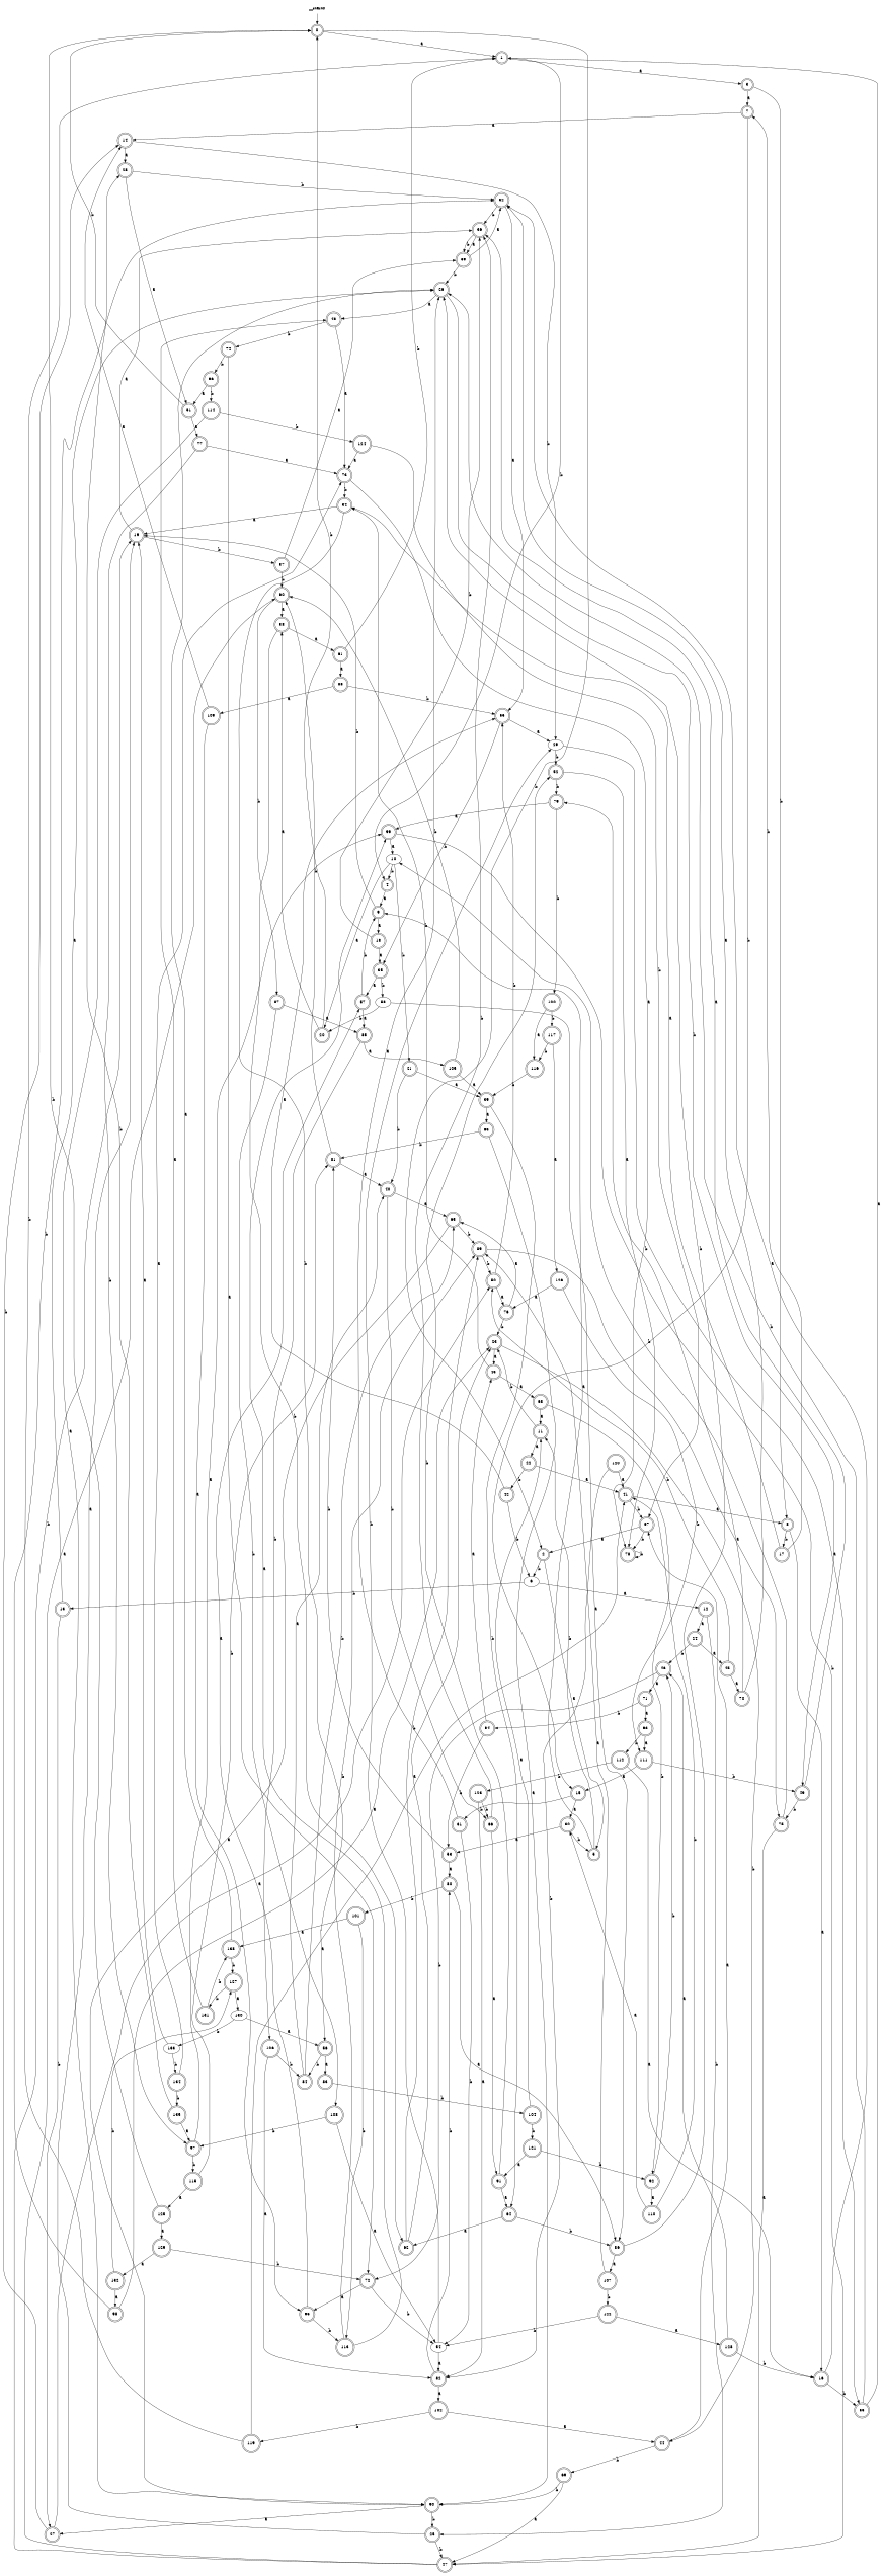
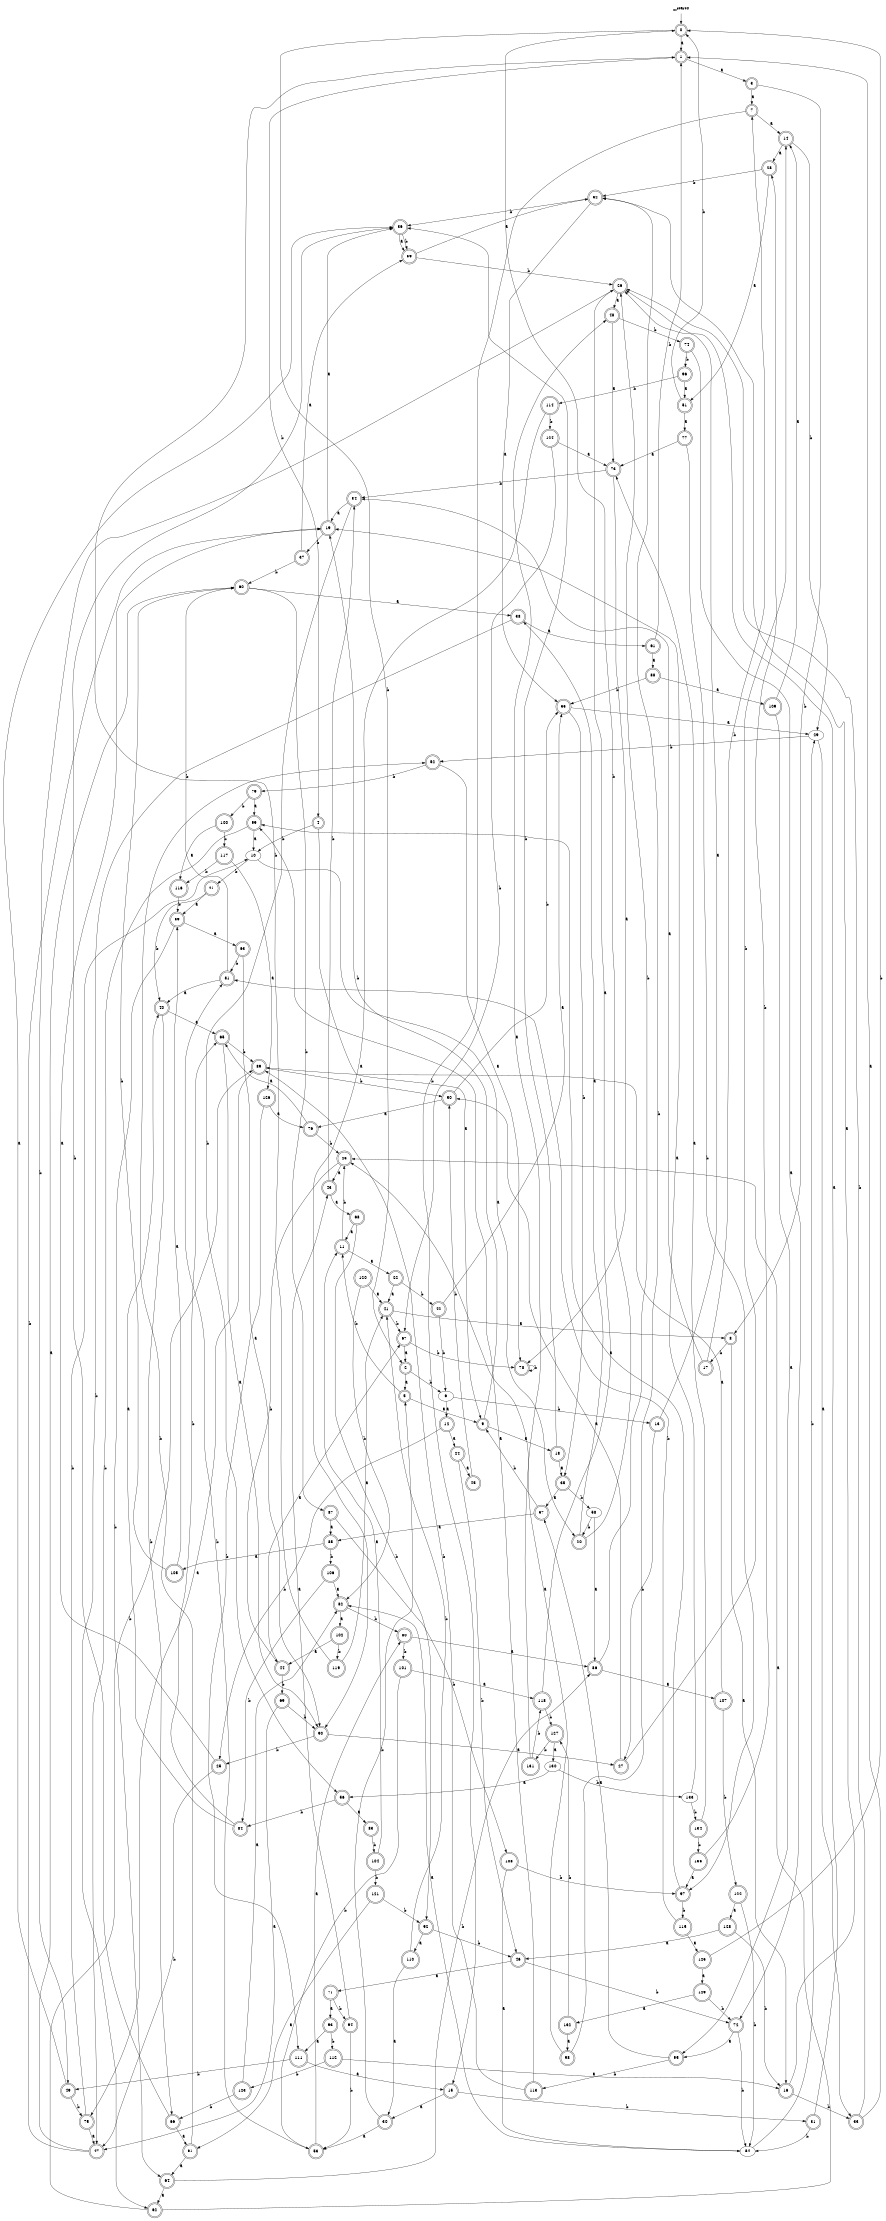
  digraph {
    node [shape=doublecircle]
    __start0 [shape=none]
    0
    1
    2
    3
    4
    5
    6 [shape=""]
    7
    8
    9
    10 [shape=""]
    11
    12
    13
    14
    15
    16
    17
    18
    19
    20
    21
    22
    23
    24
    25
    26
    27
    28
    29 [shape=""]
    30
    31
    32
    33
    34
    35
    36
    37
    38
    39
    40
    41
    42
    43
    44
    45
    46
    47
    48
    49
    50
    51
    52
    53
    54 [shape=""]
    55
    56
    57
    58 [shape=""]
    59
    60
    61
    62
    63
    64
    65
    66
    67
    68
    69
-   70
    71
    72
    73
    74
    75
    76
    77
    78
    79
    80
    81
    82
    83
    84
    85
    86
    87
    88
    89
    90
    91
    92
    93
    94
    95
    96
    97
    99
    100
    101
    102
    104
    105
    106
    107
    108
    109
    110
    111
    112
    113
    114
    115
    98
    116
    117
-   118 [label=138]
+   118
    119
    121
    122
    123
    124
    125
    126
    127
    120
    128
    129
    130 [shape=""]
    131
    132
    133 [shape=""]
    134
    135
    __start0 -> 0
    0 -> 1 [label=a]
    0 -> 2 [label=b]
    1 -> 3 [label=a]
    1 -> 4 [label=b]
    2 -> 5 [label=a]
    2 -> 6 [label=b]
    3 -> 7 [label=a]
    3 -> 8 [label=b]
    4 -> 9 [label=a]
-   10 -> 4 [label=b]
+   4 -> 10 [label=b]
    5 -> 9 [label=a]
    5 -> 11 [label=b]
    6 -> 12 [label=a]
    6 -> 13 [label=b]
    7 -> 14 [label=a]
    7 -> 15 [label=b]
    8 -> 16 [label=a]
    8 -> 17 [label=b]
    9 -> 18 [label=a]
    9 -> 19 [label=b]
    10 -> 20 [label=a]
    10 -> 21 [label=b]
    11 -> 22 [label=a]
    11 -> 23 [label=b]
    12 -> 24 [label=a]
    12 -> 25 [label=b]
    13 -> 26 [label=a]
    13 -> 27 [label=b]
    14 -> 28 [label=a]
    14 -> 29 [label=b]
    15 -> 30 [label=a]
    15 -> 31 [label=b]
    16 -> 32 [label=a]
    16 -> 33 [label=b]
    17 -> 7 [label=b]
    17 -> 34 [label=a]
    18 -> 35 [label=a]
    18 -> 36 [label=b]
    19 -> 36 [label=a]
    19 -> 37 [label=b]
    20 -> 0 [label=b]
    20 -> 38 [label=a]
    21 -> 39 [label=a]
    21 -> 40 [label=b]
    22 -> 41 [label=a]
    22 -> 42 [label=b]
    23 -> 43 [label=a]
    23 -> 44 [label=b]
    24 -> 45 [label=a]
    24 -> 46 [label=b]
    25 -> 19 [label=a]
    25 -> 47 [label=b]
    26 -> 48 [label=a]
    26 -> 49 [label=b]
    27 -> 14 [label=b]
    27 -> 50 [label=a]
    28 -> 32 [label=b]
    28 -> 51 [label=a]
    29 -> 33 [label=a]
    29 -> 52 [label=b]
    30 -> 5 [label=b]
    30 -> 53 [label=a]
    31 -> 26 [label=a]
    31 -> 54 [label=b]
    32 -> 36 [label=b]
    32 -> 55 [label=a]
    33 -> 1 [label=a]
    33 -> 26 [label=b]
    34 -> 19 [label=a]
    34 -> 56 [label=b]
    35 -> 57 [label=a]
    35 -> 58 [label=b]
    36 -> 59 [label=a]
    36 -> 59 [label=b]
    37 -> 59 [label=a]
    37 -> 60 [label=b]
    38 -> 61 [label=a]
    38 -> 62 [label=b]
    39 -> 63 [label=a]
    39 -> 64 [label=b]
    40 -> 65 [label=a]
    40 -> 66 [label=b]
    41 -> 8 [label=a]
    41 -> 67 [label=b]
    42 -> 6 [label=b]
    42 -> 55 [label=a]
    43 -> 34 [label=b]
    43 -> 68 [label=a]
    44 -> 67 [label=a]
    44 -> 69 [label=b]
    45 -> 50 [label=b]
-   45 -> 70 [label=a]
    46 -> 71 [label=a]
    46 -> 72 [label=b]
    47 -> 19 [label=b]
    47 -> 60 [label=a]
    48 -> 73 [label=a]
    48 -> 74 [label=b]
    49 -> 36 [label=a]
    49 -> 75 [label=b]
    50 -> 55 [label=b]
    50 -> 76 [label=a]
    51 -> 0 [label=b]
    51 -> 77 [label=a]
    52 -> 78 [label=a]
    52 -> 79 [label=b]
    53 -> 80 [label=a]
    53 -> 81 [label=b]
    54 -> 29 [label=b]
    54 -> 82 [label=a]
    55 -> 29 [label=a]
    55 -> 35 [label=b]
    56 -> 83 [label=a]
    56 -> 84 [label=b]
    57 -> 9 [label=b]
    57 -> 85 [label=a]
    58 -> 20 [label=b]
    58 -> 86 [label=a]
    59 -> 26 [label=b]
    59 -> 32 [label=a]
    60 -> 38 [label=a]
    60 -> 87 [label=b]
    61 -> 1 [label=b]
    61 -> 88 [label=a]
    62 -> 23 [label=a]
    62 -> 89 [label=b]
    63 -> 81 [label=b]
    63 -> 90 [label=a]
    64 -> 62 [label=a]
    64 -> 86 [label=b]
    65 -> 89 [label=b]
    65 -> 90 [label=a]
    66 -> 36 [label=b]
    66 -> 91 [label=a]
    67 -> 2 [label=a]
    67 -> 78 [label=b]
    68 -> 11 [label=a]
    68 -> 92 [label=b]
    69 -> 47 [label=a]
    69 -> 90 [label=b]
-   70 -> 32 [label=a]
-   70 -> 79 [label=b]
    71 -> 93 [label=a]
    71 -> 94 [label=b]
    72 -> 54 [label=b]
    72 -> 95 [label=a]
    73 -> 34 [label=b]
    73 -> 78 [label=a]
    74 -> 72 [label=a]
    74 -> 96 [label=b]
    75 -> 10 [label=b]
    75 -> 47 [label=a]
    76 -> 23 [label=b]
    76 -> 65 [label=a]
    77 -> 73 [label=a]
    77 -> 97 [label=b]
    78 -> 78 [label=b]
    79 -> 99 [label=a]
    79 -> 100 [label=b]
    80 -> 86 [label=a]
    80 -> 101 [label=b]
    81 -> 40 [label=a]
    81 -> 60 [label=b]
    82 -> 80 [label=b]
    82 -> 102 [label=a]
    83 -> 104 [label=b]
    84 -> 40 [label=a]
    84 -> 65 [label=b]
    85 -> 105 [label=a]
    85 -> 106 [label=b]
    86 -> 26 [label=b]
    86 -> 107 [label=a]
    87 -> 85 [label=a]
    87 -> 108 [label=b]
    88 -> 55 [label=b]
    88 -> 109 [label=a]
    89 -> 50 [label=b]
    89 -> 75 [label=a]
    90 -> 25 [label=b]
    90 -> 27 [label=a]
    91 -> 52 [label=b]
    91 -> 64 [label=a]
    92 -> 46 [label=b]
    92 -> 110 [label=a]
    93 -> 111 [label=a]
    93 -> 112 [label=b]
    94 -> 43 [label=a]
    94 -> 53 [label=b]
    95 -> 57 [label=a]
    95 -> 113 [label=b]
    96 -> 51 [label=a]
    96 -> 114 [label=b]
    97 -> 99 [label=a]
    97 -> 115 [label=b]
    99 -> 10 [label=a]
    99 -> 47 [label=b]
    100 -> 116 [label=a]
    100 -> 117 [label=b]
-   101 -> 113 [label=b]
+   101 -> 53 [label=b]
    101 -> 118 [label=a]
    102 -> 44 [label=a]
    102 -> 119 [label=b]
    104 -> 11 [label=a]
    104 -> 121 [label=b]
    105 -> 39 [label=a]
    105 -> 60 [label=b]
    106 -> 82 [label=a]
    106 -> 84 [label=b]
    107 -> 89 [label=a]
    107 -> 122 [label=b]
    108 -> 54 [label=a]
    108 -> 97 [label=b]
    109 -> 14 [label=a]
    109 -> 95 [label=a]
    110 -> 30 [label=a]
    110 -> 41 [label=b]
    111 -> 15 [label=a]
    111 -> 49 [label=b]
    112 -> 16 [label=a]
    112 -> 123 [label=b]
    113 -> 89 [label=b]
    113 -> 99 [label=a]
    114 -> 90 [label=a]
    114 -> 124 [label=b]
    115 -> 81 [label=b]
    115 -> 125 [label=a]
    98 -> 23 [label=a]
    98 -> 32 [label=b]
    116 -> 39 [label=b]
    117 -> 116 [label=b]
    117 -> 126 [label=a]
    118 -> 26 [label=a]
    118 -> 127 [label=b]
    119 -> 1 [label=b]
    119 -> 41 [label=a]
    121 -> 91 [label=a]
    121 -> 92 [label=b]
    122 -> 54 [label=b]
    122 -> 128 [label=a]
    123 -> 66 [label=b]
    123 -> 82 [label=a]
    124 -> 67 [label=b]
    124 -> 73 [label=a]
    125 -> 0 [label=b]
    125 -> 129 [label=a]
    126 -> 76 [label=a]
    126 -> 111 [label=b]
    127 -> 130 [label=a]
    127 -> 131 [label=b]
    120 -> 41 [label=a]
    120 -> 82 [label=b]
    128 -> 16 [label=b]
    128 -> 46 [label=a]
    129 -> 72 [label=b]
    129 -> 132 [label=a]
    130 -> 56 [label=a]
    130 -> 133 [label=b]
    131 -> 48 [label=a]
    131 -> 118 [label=b]
    132 -> 98 [label=a]
    132 -> 127 [label=b]
    133 -> 19 [label=a]
    133 -> 134 [label=b]
    134 -> 73 [label=a]
    134 -> 135 [label=b]
    135 -> 28 [label=b]
    135 -> 97 [label=a]
  }
